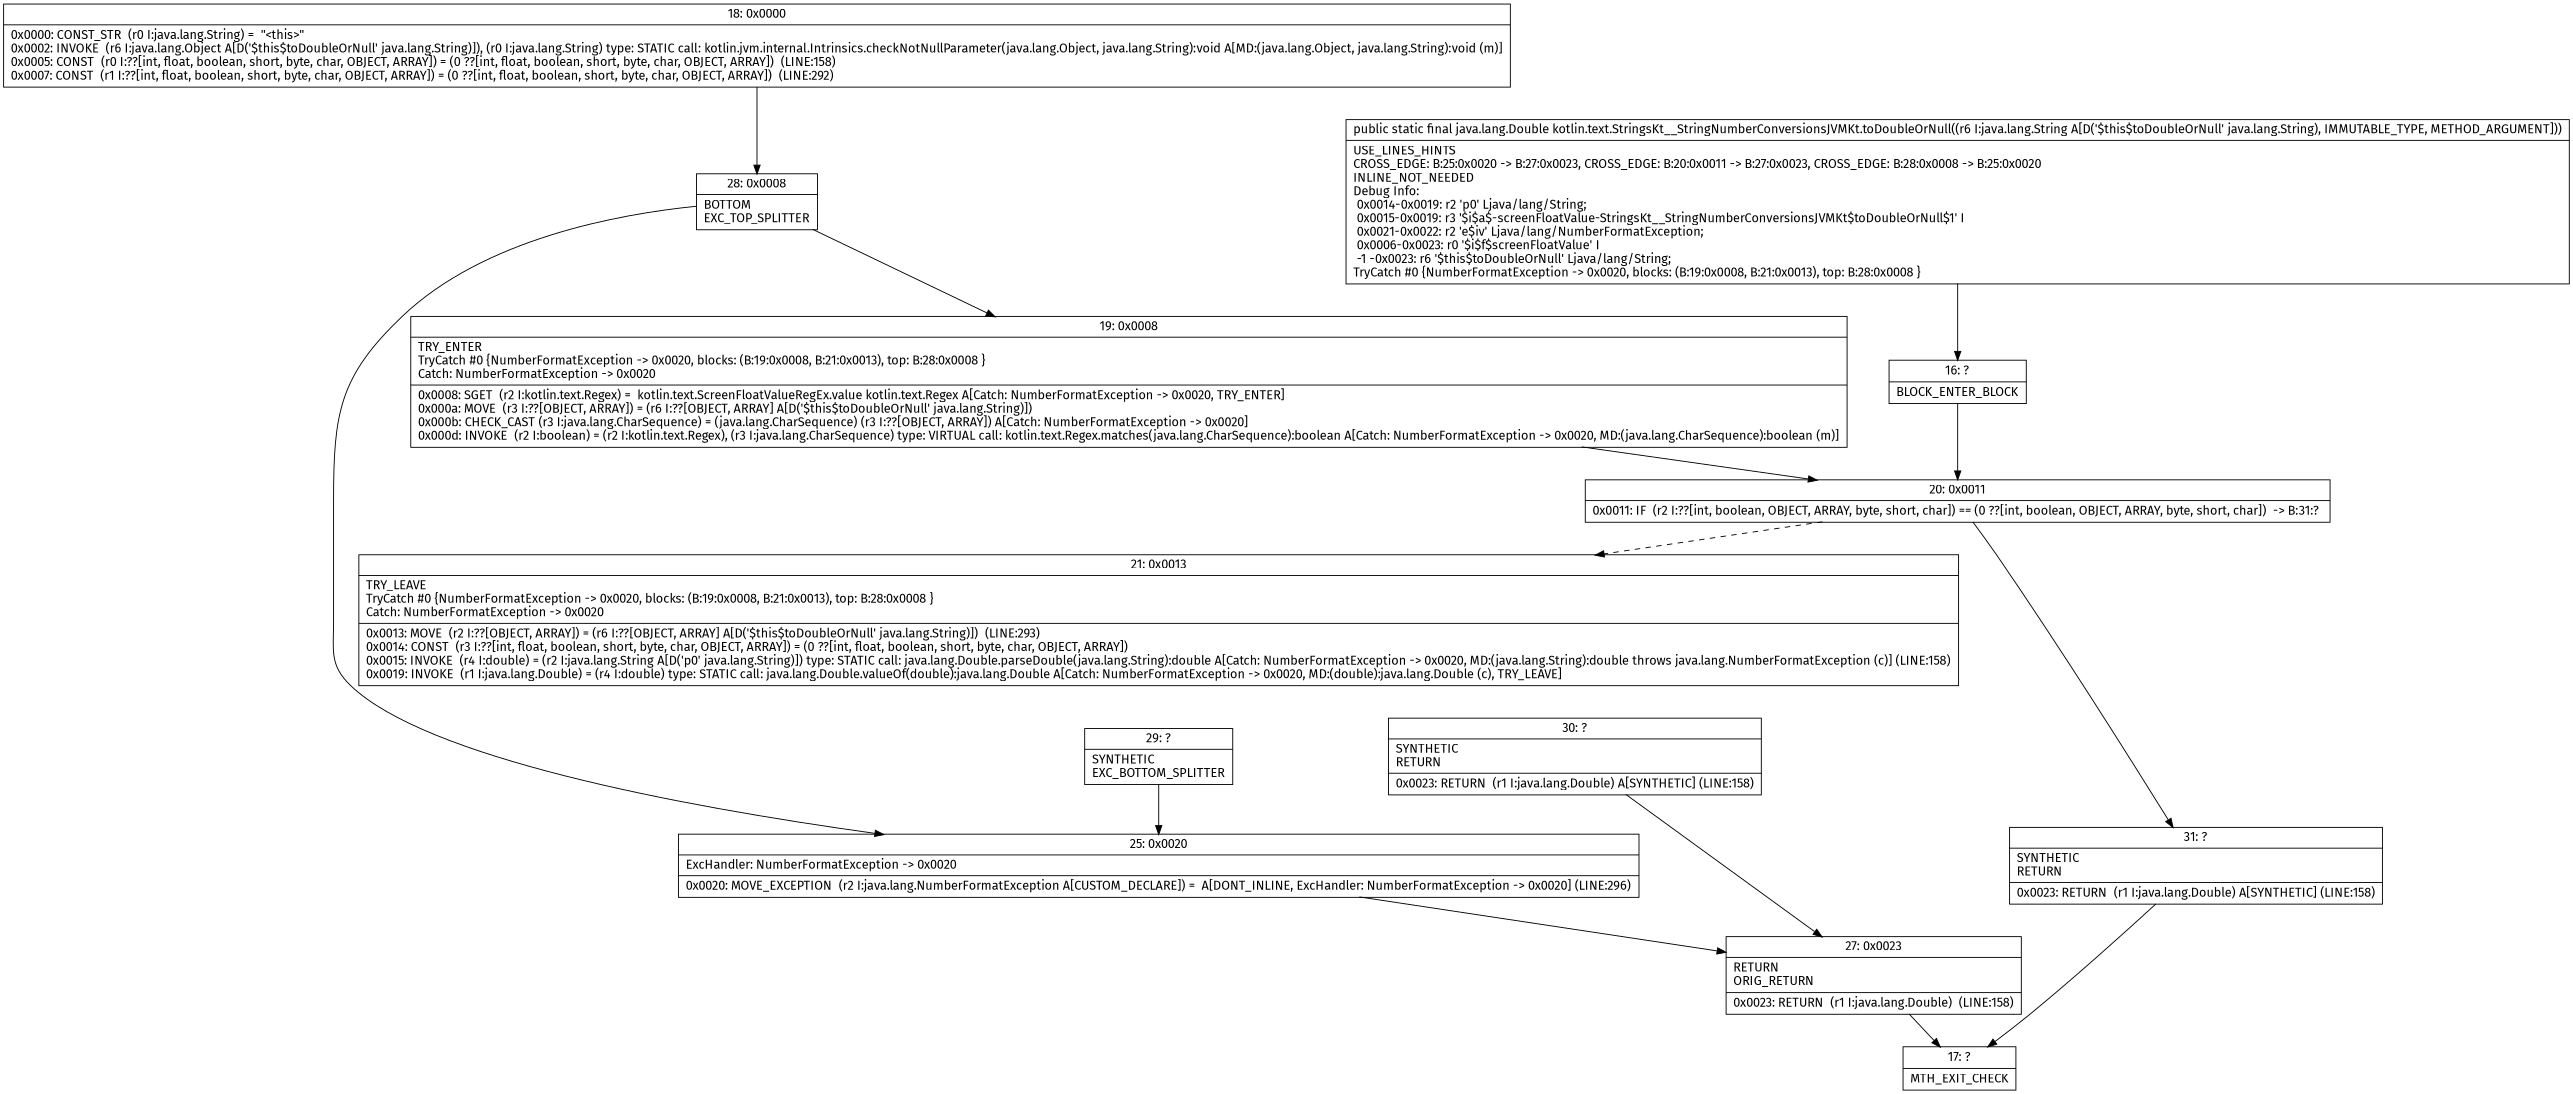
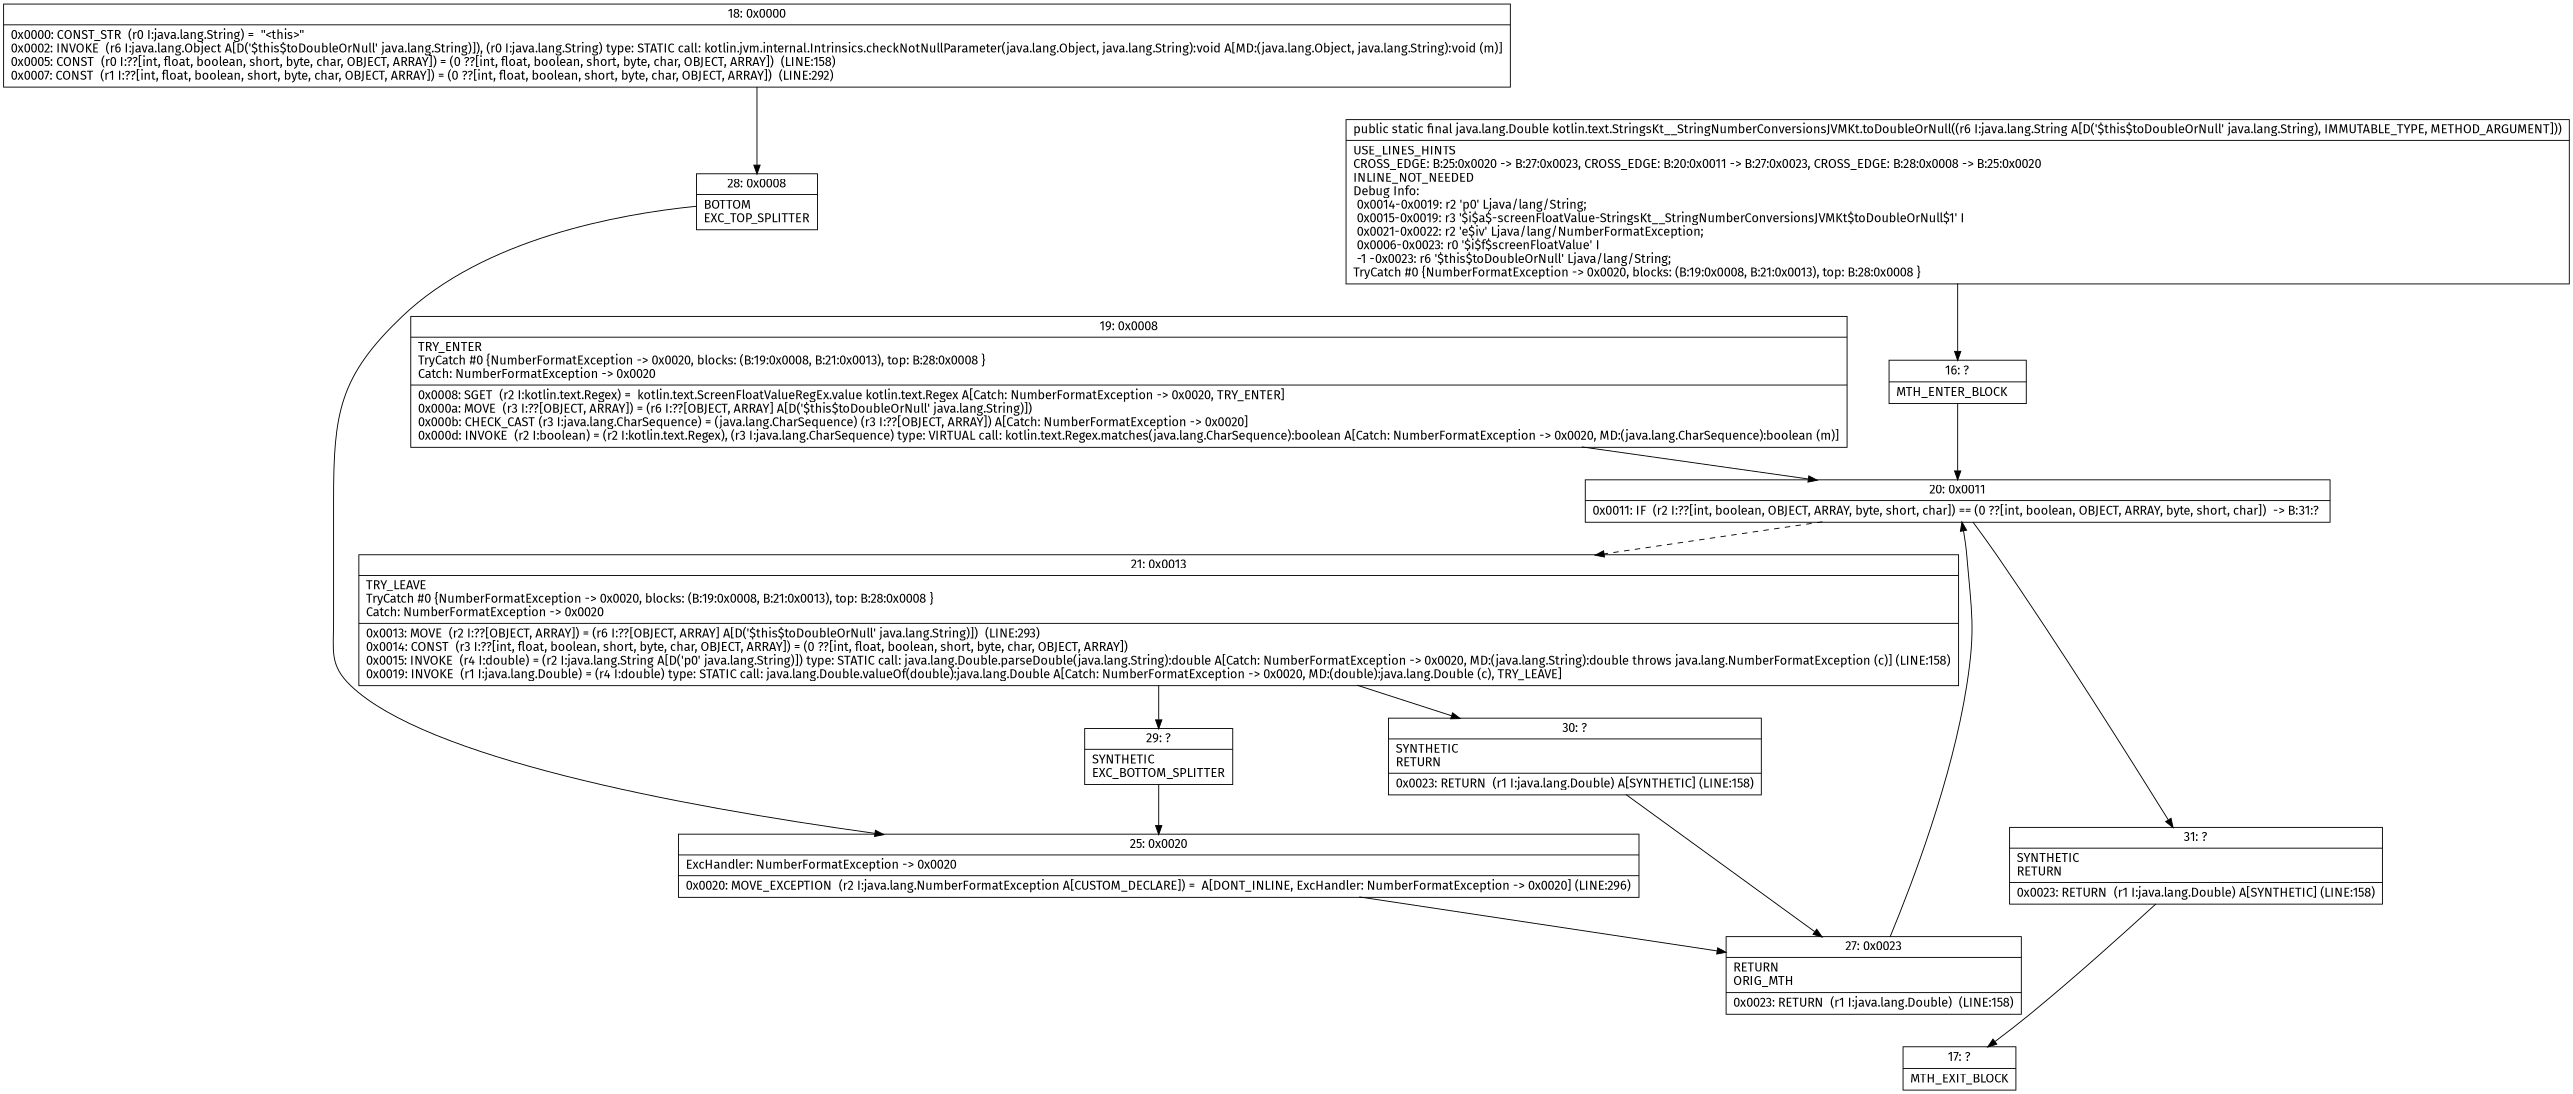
  digraph {
    fontname="Fira Sans"
    node [fontname="Fira Sans" shape=record]
    edge [fontname="Fira Sans"]
-   n1 [label="{16\:\ ?|BLOCK_ENTER_BLOCK\l}"]
+   n1 [label="{16\:\ ?|MTH_ENTER_BLOCK\l}"]
    n2 [label="{20\:\ 0x0011|0x0011: IF  (r2 I:??[int, boolean, OBJECT, ARRAY, byte, short, char]) == (0 ??[int, boolean, OBJECT, ARRAY, byte, short, char])  \-\> B:31:? \l}"]
    n3 [label="{18\:\ 0x0000|0x0000: CONST_STR  (r0 I:java.lang.String) =  \"\<this\>\" \l0x0002: INVOKE  (r6 I:java.lang.Object A[D('$this$toDoubleOrNull' java.lang.String)]), (r0 I:java.lang.String) type: STATIC call: kotlin.jvm.internal.Intrinsics.checkNotNullParameter(java.lang.Object, java.lang.String):void A[MD:(java.lang.Object, java.lang.String):void (m)]\l0x0005: CONST  (r0 I:??[int, float, boolean, short, byte, char, OBJECT, ARRAY]) = (0 ??[int, float, boolean, short, byte, char, OBJECT, ARRAY])  (LINE:158)\l0x0007: CONST  (r1 I:??[int, float, boolean, short, byte, char, OBJECT, ARRAY]) = (0 ??[int, float, boolean, short, byte, char, OBJECT, ARRAY])  (LINE:292)\l}"]
    n4 [label="{28\:\ 0x0008|BOTTOM\lEXC_TOP_SPLITTER\l}"]
    n5 [label="{19\:\ 0x0008|TRY_ENTER\lTryCatch #0 \{NumberFormatException \-\> 0x0020, blocks: (B:19:0x0008, B:21:0x0013), top: B:28:0x0008 \}\lCatch: NumberFormatException \-\> 0x0020\l|0x0008: SGET  (r2 I:kotlin.text.Regex) =  kotlin.text.ScreenFloatValueRegEx.value kotlin.text.Regex A[Catch: NumberFormatException \-\> 0x0020, TRY_ENTER]\l0x000a: MOVE  (r3 I:??[OBJECT, ARRAY]) = (r6 I:??[OBJECT, ARRAY] A[D('$this$toDoubleOrNull' java.lang.String)]) \l0x000b: CHECK_CAST (r3 I:java.lang.CharSequence) = (java.lang.CharSequence) (r3 I:??[OBJECT, ARRAY]) A[Catch: NumberFormatException \-\> 0x0020]\l0x000d: INVOKE  (r2 I:boolean) = (r2 I:kotlin.text.Regex), (r3 I:java.lang.CharSequence) type: VIRTUAL call: kotlin.text.Regex.matches(java.lang.CharSequence):boolean A[Catch: NumberFormatException \-\> 0x0020, MD:(java.lang.CharSequence):boolean (m)]\l}"]
    n6 [label="{25\:\ 0x0020|ExcHandler: NumberFormatException \-\> 0x0020\l|0x0020: MOVE_EXCEPTION  (r2 I:java.lang.NumberFormatException A[CUSTOM_DECLARE]) =  A[DONT_INLINE, ExcHandler: NumberFormatException \-\> 0x0020] (LINE:296)\l}"]
-   n7 [label="{27\:\ 0x0023|RETURN\lORIG_RETURN\l|0x0023: RETURN  (r1 I:java.lang.Double)  (LINE:158)\l}"]
+   n7 [label="{27\:\ 0x0023|RETURN\lORIG_MTH\l|0x0023: RETURN  (r1 I:java.lang.Double)  (LINE:158)\l}"]
    n8 [label="{21\:\ 0x0013|TRY_LEAVE\lTryCatch #0 \{NumberFormatException \-\> 0x0020, blocks: (B:19:0x0008, B:21:0x0013), top: B:28:0x0008 \}\lCatch: NumberFormatException \-\> 0x0020\l|0x0013: MOVE  (r2 I:??[OBJECT, ARRAY]) = (r6 I:??[OBJECT, ARRAY] A[D('$this$toDoubleOrNull' java.lang.String)])  (LINE:293)\l0x0014: CONST  (r3 I:??[int, float, boolean, short, byte, char, OBJECT, ARRAY]) = (0 ??[int, float, boolean, short, byte, char, OBJECT, ARRAY]) \l0x0015: INVOKE  (r4 I:double) = (r2 I:java.lang.String A[D('p0' java.lang.String)]) type: STATIC call: java.lang.Double.parseDouble(java.lang.String):double A[Catch: NumberFormatException \-\> 0x0020, MD:(java.lang.String):double throws java.lang.NumberFormatException (c)] (LINE:158)\l0x0019: INVOKE  (r1 I:java.lang.Double) = (r4 I:double) type: STATIC call: java.lang.Double.valueOf(double):java.lang.Double A[Catch: NumberFormatException \-\> 0x0020, MD:(double):java.lang.Double (c), TRY_LEAVE]\l}"]
    n9 [label="{31\:\ ?|SYNTHETIC\lRETURN\l|0x0023: RETURN  (r1 I:java.lang.Double) A[SYNTHETIC] (LINE:158)\l}"]
    n10 [label="{29\:\ ?|SYNTHETIC\lEXC_BOTTOM_SPLITTER\l}"]
    n11 [label="{30\:\ ?|SYNTHETIC\lRETURN\l|0x0023: RETURN  (r1 I:java.lang.Double) A[SYNTHETIC] (LINE:158)\l}"]
-   n12 [label="{17\:\ ?|MTH_EXIT_CHECK\l}"]
+   n12 [label="{17\:\ ?|MTH_EXIT_BLOCK\l}"]
    n13 [label="{public static final java.lang.Double kotlin.text.StringsKt__StringNumberConversionsJVMKt.toDoubleOrNull((r6 I:java.lang.String A[D('$this$toDoubleOrNull' java.lang.String), IMMUTABLE_TYPE, METHOD_ARGUMENT]))  | USE_LINES_HINTS\lCROSS_EDGE: B:25:0x0020 \-\> B:27:0x0023, CROSS_EDGE: B:20:0x0011 \-\> B:27:0x0023, CROSS_EDGE: B:28:0x0008 \-\> B:25:0x0020\lINLINE_NOT_NEEDED\lDebug Info:\l  0x0014\-0x0019: r2 'p0' Ljava\/lang\/String;\l  0x0015\-0x0019: r3 '$i$a$\-screenFloatValue\-StringsKt__StringNumberConversionsJVMKt$toDoubleOrNull$1' I\l  0x0021\-0x0022: r2 'e$iv' Ljava\/lang\/NumberFormatException;\l  0x0006\-0x0023: r0 '$i$f$screenFloatValue' I\l  \-1 \-0x0023: r6 '$this$toDoubleOrNull' Ljava\/lang\/String;\lTryCatch #0 \{NumberFormatException \-\> 0x0020, blocks: (B:19:0x0008, B:21:0x0013), top: B:28:0x0008 \}\l}"]
    n1 -> n2
    n2 -> n8 [style=dashed]
    n2 -> n9
    n3 -> n4
-   n4 -> n5
    n4 -> n6
    n5 -> n2
    n6 -> n7
-   n7 -> n12
+   n7 -> n2
+   n8 -> n10
+   n8 -> n11
    n9 -> n12
    n10 -> n6
    n11 -> n7
    n13 -> n1
  }
